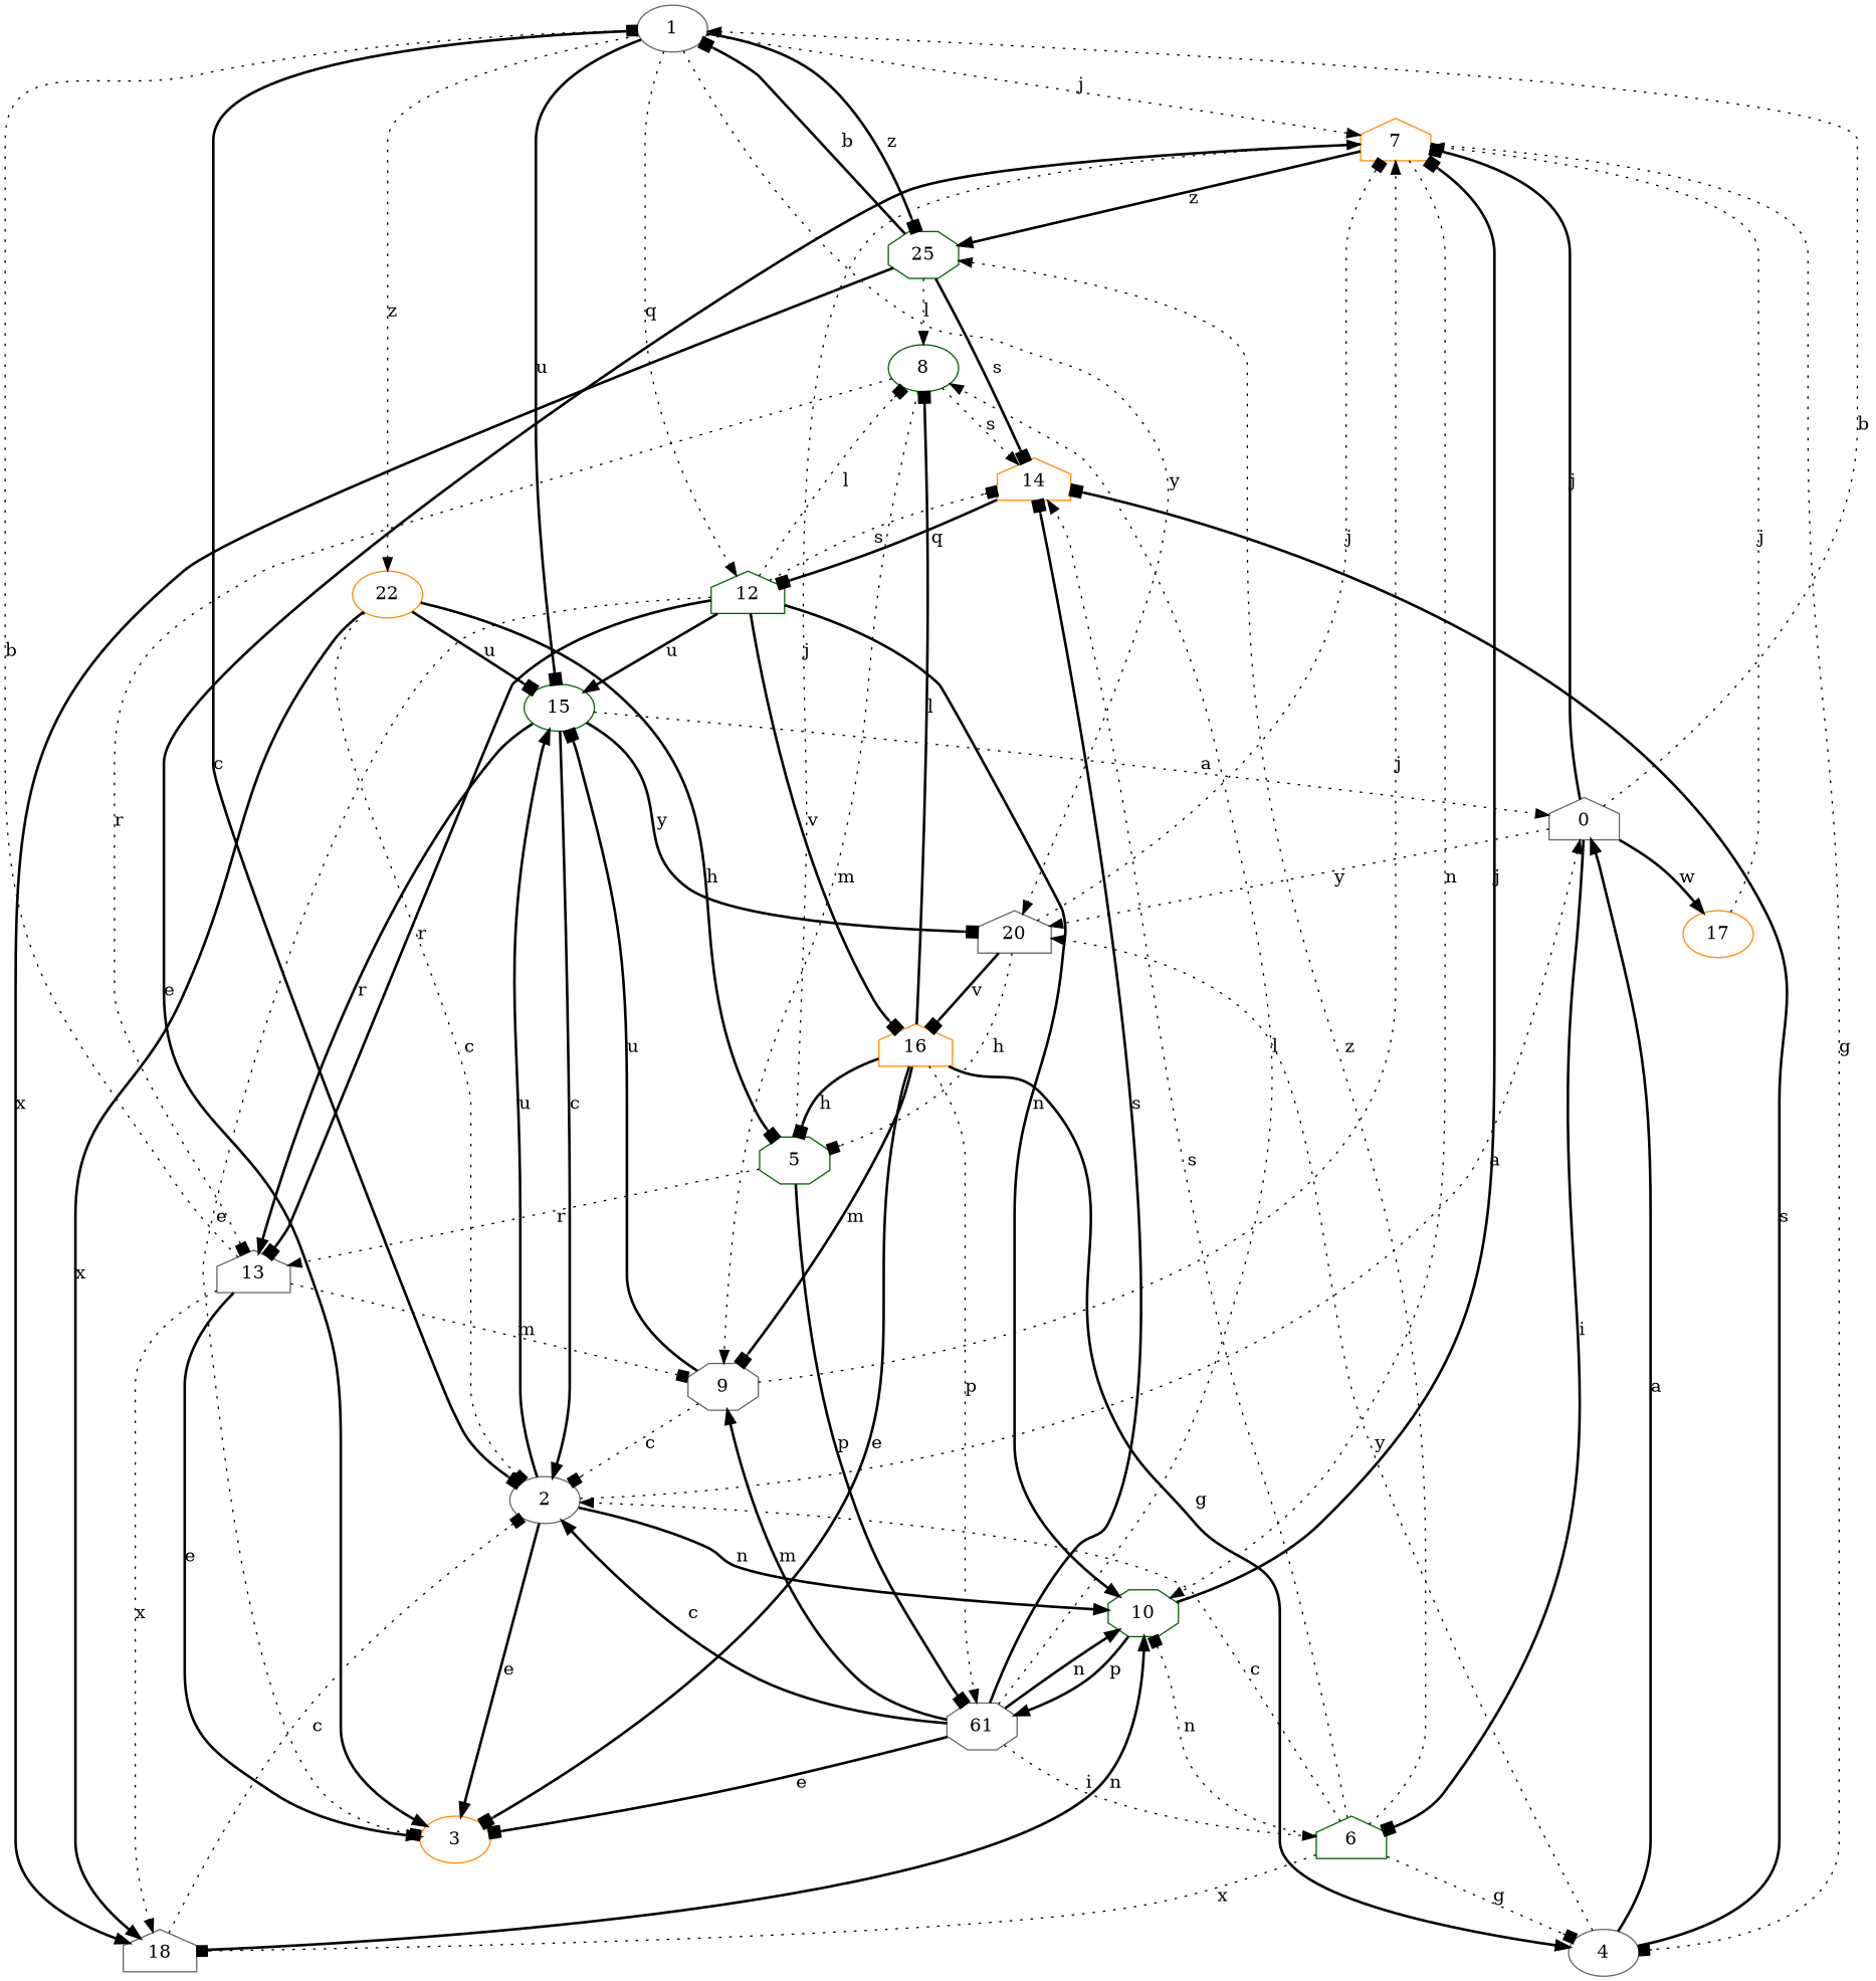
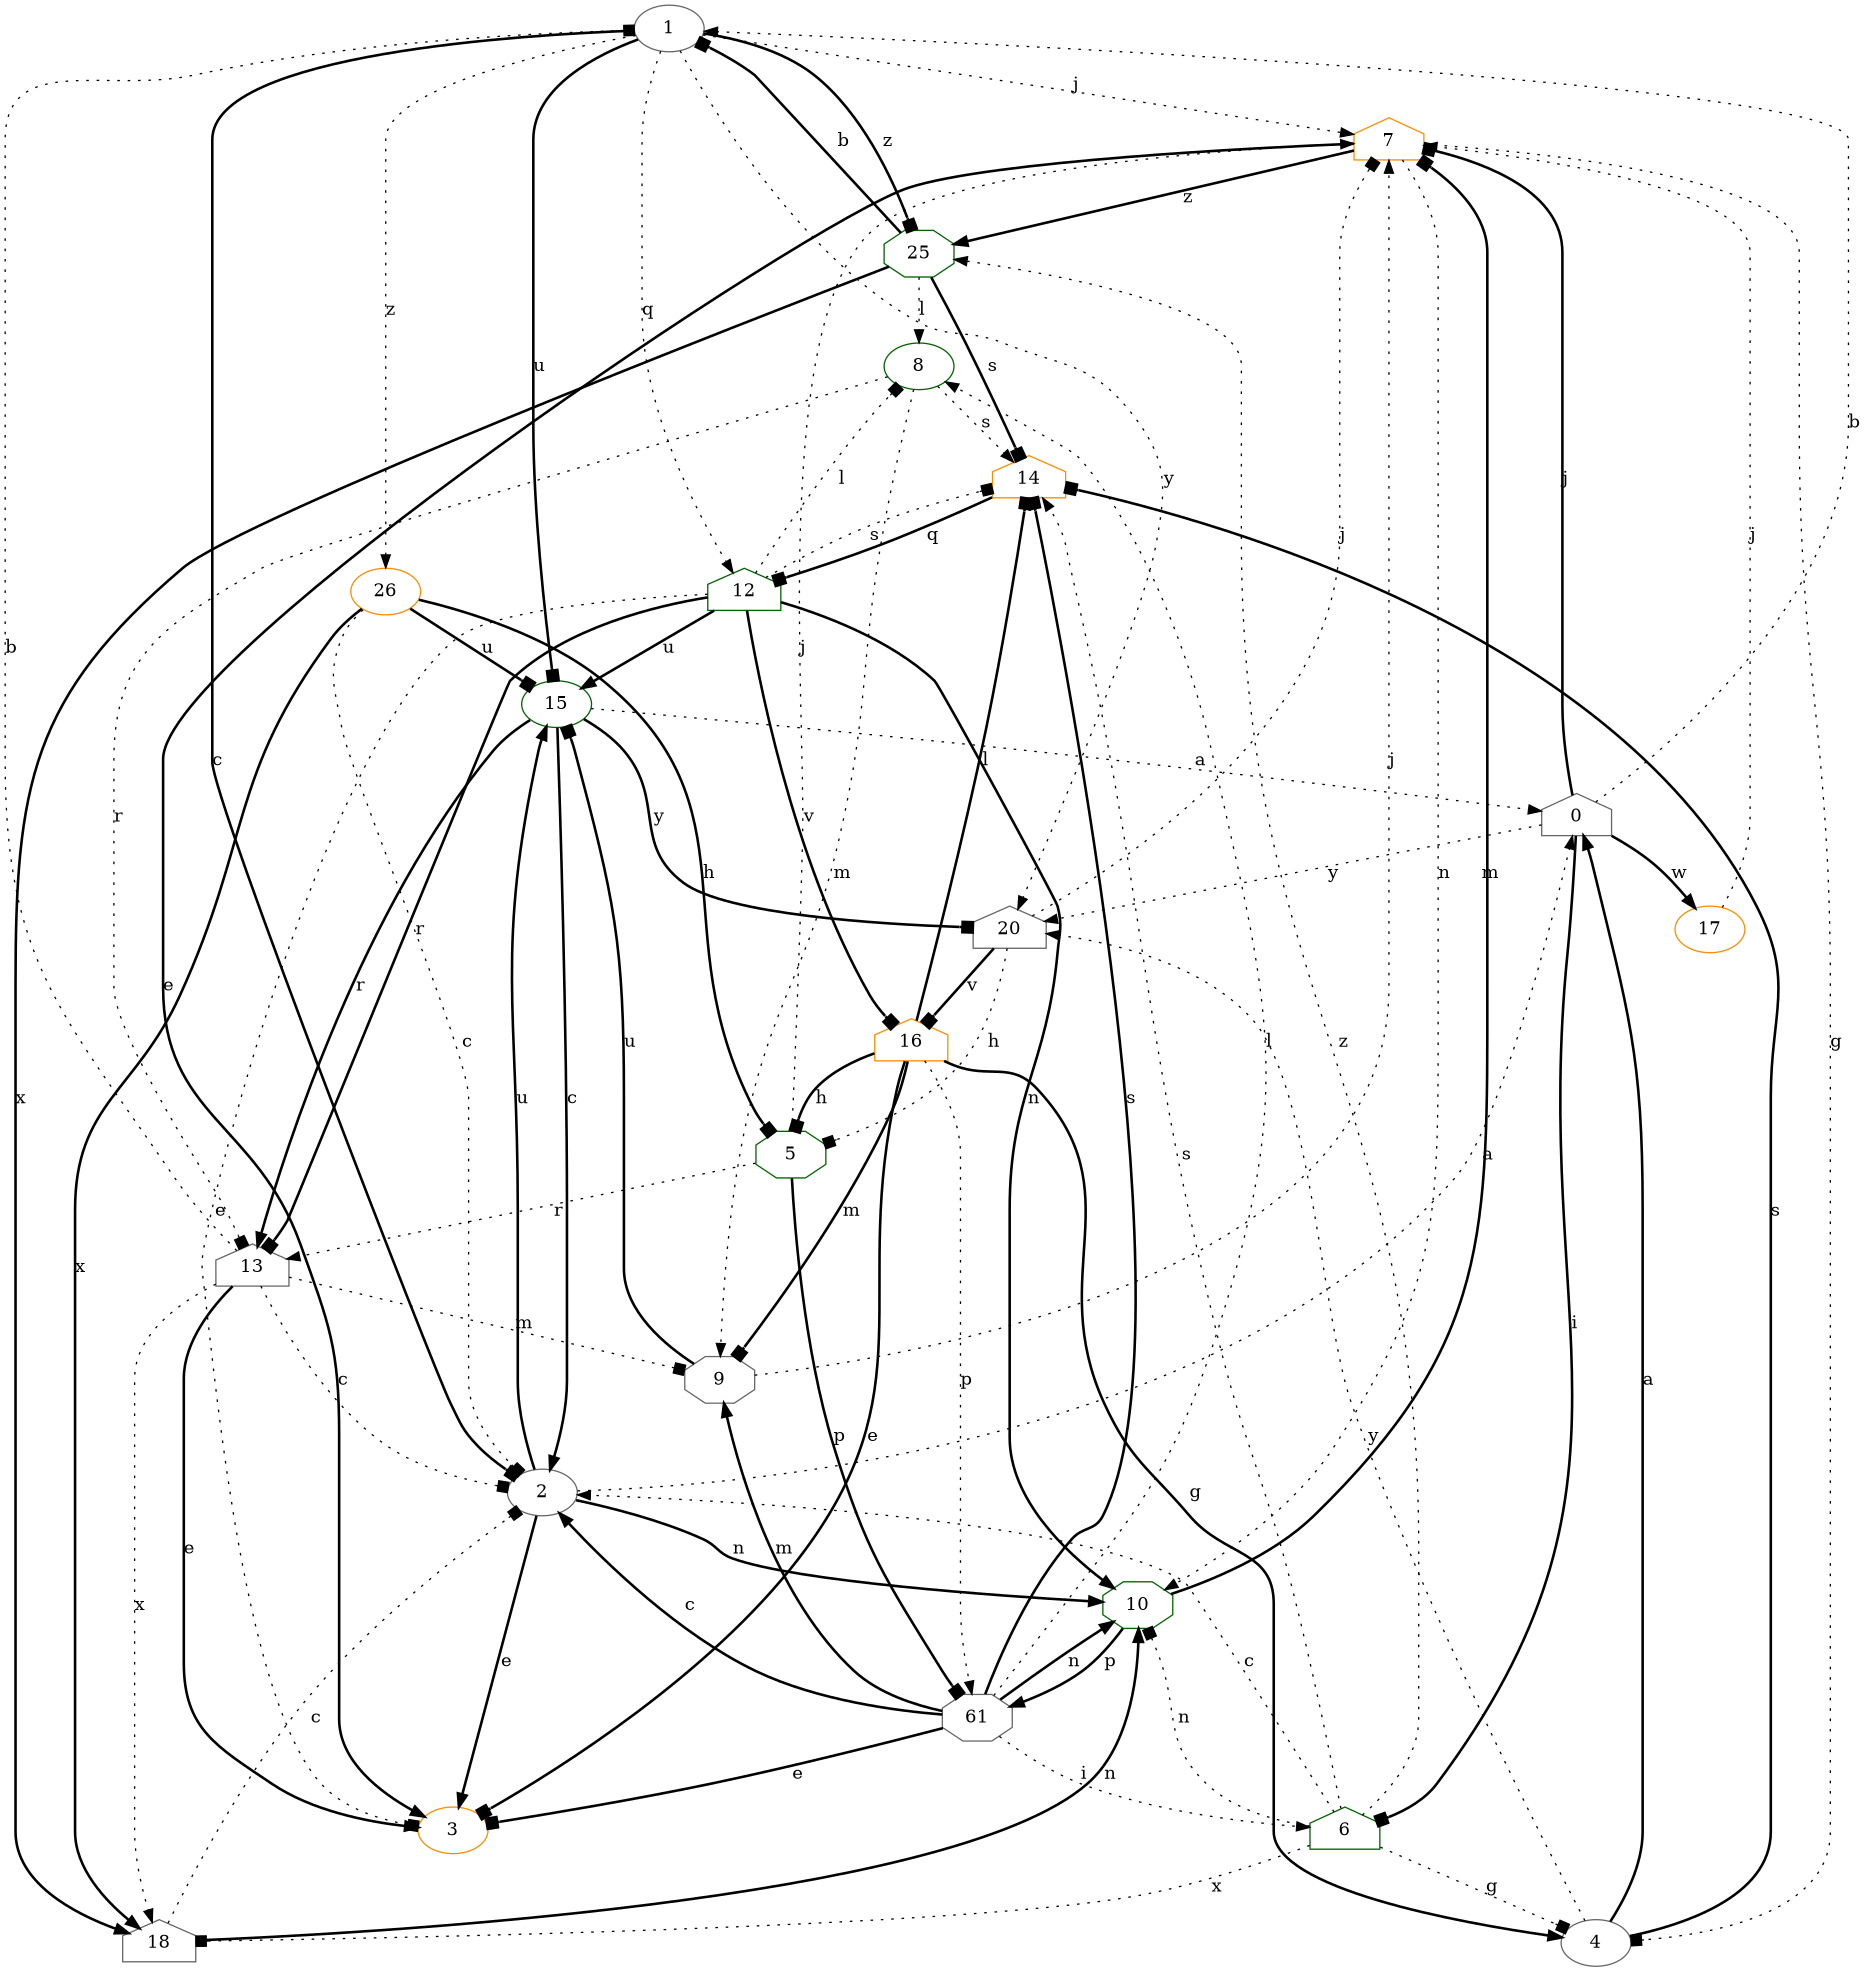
  strict digraph {
    node [color=gray40 shape=house]
    edge [arrowhead=normal style=bold]
    1 [shape=ellipse]
    0
    6 [color=darkgreen]
    7 [color=darkorange]
    17 [color=darkorange shape=ellipse]
    20
    2 [shape=ellipse]
    12 [color=darkgreen]
    15 [color=darkgreen shape=ellipse]
-   22 [color=darkorange shape=ellipse]
+   22 [color=darkorange shape=ellipse label=26]
    25 [color=darkgreen shape=octagon]
    10 [color=darkgreen shape=octagon]
    4 [shape=ellipse]
    14 [color=darkorange]
    18
    3 [color=darkorange shape=ellipse]
    5 [color=darkgreen shape=octagon]
    16 [color=darkorange]
    13
    8 [color=darkgreen shape=ellipse]
    n21 [label=61 shape=octagon]
    9 [shape=octagon]
    1 -> 7 [label=j style=dotted]
    1 -> 20 [label=y style=dotted]
    1 -> 2 [arrowhead=box label=c]
    1 -> 12 [label=q style=dotted]
    1 -> 15 [arrowhead=box label=u]
    1 -> 22 [label=z style=dotted]
    1 -> 25 [arrowhead=box label=z]
    0 -> 1 [label=b style=dotted]
    0 -> 6 [arrowhead=box label=i]
    0 -> 7 [arrowhead=box label=j]
    0 -> 17 [label=w]
    0 -> 20 [label=y style=dotted]
    6 -> 2 [label=c style=dotted]
    6 -> 25 [label=z style=dotted]
    6 -> 10 [arrowhead=box label=n style=dotted]
    6 -> 4 [arrowhead=box label=g style=dotted]
    6 -> 14 [label=s style=dotted]
    6 -> 18 [arrowhead=box label=x style=dotted]
    7 -> 25 [label=z]
    7 -> 10 [label=n style=dotted]
    7 -> 4 [arrowhead=box label=g style=dotted]
    7 -> 3 [label=e]
    17 -> 7 [label=j style=dotted]
    20 -> 7 [arrowhead=box label=j style=dotted]
    20 -> 5 [arrowhead=box label=h style=dotted]
    20 -> 16 [arrowhead=box label=v]
    2 -> 0 [label=a style=dotted]
    2 -> 15 [label=u]
    2 -> 10 [label=n]
    2 -> 3 [label=e]
    12 -> 15 [label=u]
    12 -> 10 [label=n]
    12 -> 14 [arrowhead=box label=s style=dotted]
    12 -> 3 [arrowhead=box label=e style=dotted]
    12 -> 16 [arrowhead=box label=v]
    12 -> 13 [arrowhead=box label=r]
    12 -> 8 [arrowhead=box label=l style=dotted]
    15 -> 0 [label=a style=dotted]
    15 -> 20 [arrowhead=box label=y]
    15 -> 2 [label=c]
    15 -> 13 [label=r]
    22 -> 2 [arrowhead=box label=c style=dotted]
    22 -> 15 [arrowhead=box label=u]
    22 -> 18 [label=x]
    22 -> 5 [arrowhead=box label=h]
    25 -> 1 [arrowhead=box label=b]
    25 -> 14 [arrowhead=box label=s]
    25 -> 18 [label=x]
    25 -> 8 [label=l style=dotted]
-   10 -> 7 [arrowhead=box label=j]
+   10 -> 7 [arrowhead=box label=m]
    10 -> n21 [label=p]
    4 -> 0 [label=a]
    4 -> 20 [label=y style=dotted]
    4 -> 14 [arrowhead=box label=s]
    14 -> 12 [arrowhead=box label=q]
    18 -> 2 [arrowhead=box label=c style=dotted]
    18 -> 10 [label=n]
    5 -> 7 [label=j style=dotted]
    5 -> 13 [label=r style=dotted]
    5 -> n21 [arrowhead=box label=p]
    16 -> 4 [label=g]
    16 -> 3 [arrowhead=box label=e]
    16 -> 5 [arrowhead=box label=h]
-   16 -> 8 [arrowhead=box label=l]
+   16 -> 14 [arrowhead=box label=l]
    16 -> n21 [label=p style=dotted]
    16 -> 9 [arrowhead=box label=m]
    13 -> 1 [arrowhead=box label=b style=dotted]
-   9 -> 2 [arrowhead=box label=c style=dotted]
+   13 -> 2 [arrowhead=box label=c style=dotted]
    13 -> 18 [label=x style=dotted]
    13 -> 3 [label=e]
    13 -> 9 [arrowhead=box label=m style=dotted]
    8 -> 14 [label=s style=dotted]
    8 -> 13 [arrowhead=box label=r style=dotted]
    8 -> 9 [label=m style=dotted]
    n21 -> 6 [label=i style=dotted]
    n21 -> 2 [label=c]
    n21 -> 10 [label=n]
    n21 -> 14 [arrowhead=box label=s]
    n21 -> 3 [arrowhead=box label=e]
    n21 -> 8 [label=l style=dotted]
    n21 -> 9 [label=m]
    9 -> 7 [label=j style=dotted]
    9 -> 15 [arrowhead=box label=u]
  }
